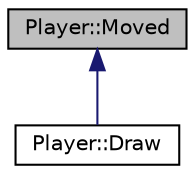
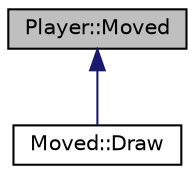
  digraph {
    rankdir=TB
    node [color=black fontname=Helvetica fontsize=10 shape=record style=filled]
    n1 [fillcolor=grey75 fontcolor=black height=0.2 label="Player::Moved" width=0.4]
-   n2 [fillcolor=white height=0.2 label="Player::Draw" width=0.4]
+   n2 [fillcolor=white height=0.2 label="Moved::Draw" width=0.4]
    n1 -> n2 [color=midnightblue dir=back fontname=Helvetica fontsize=10 labelfontname=Helvetica labelfontsize=10 style=solid]
  }
